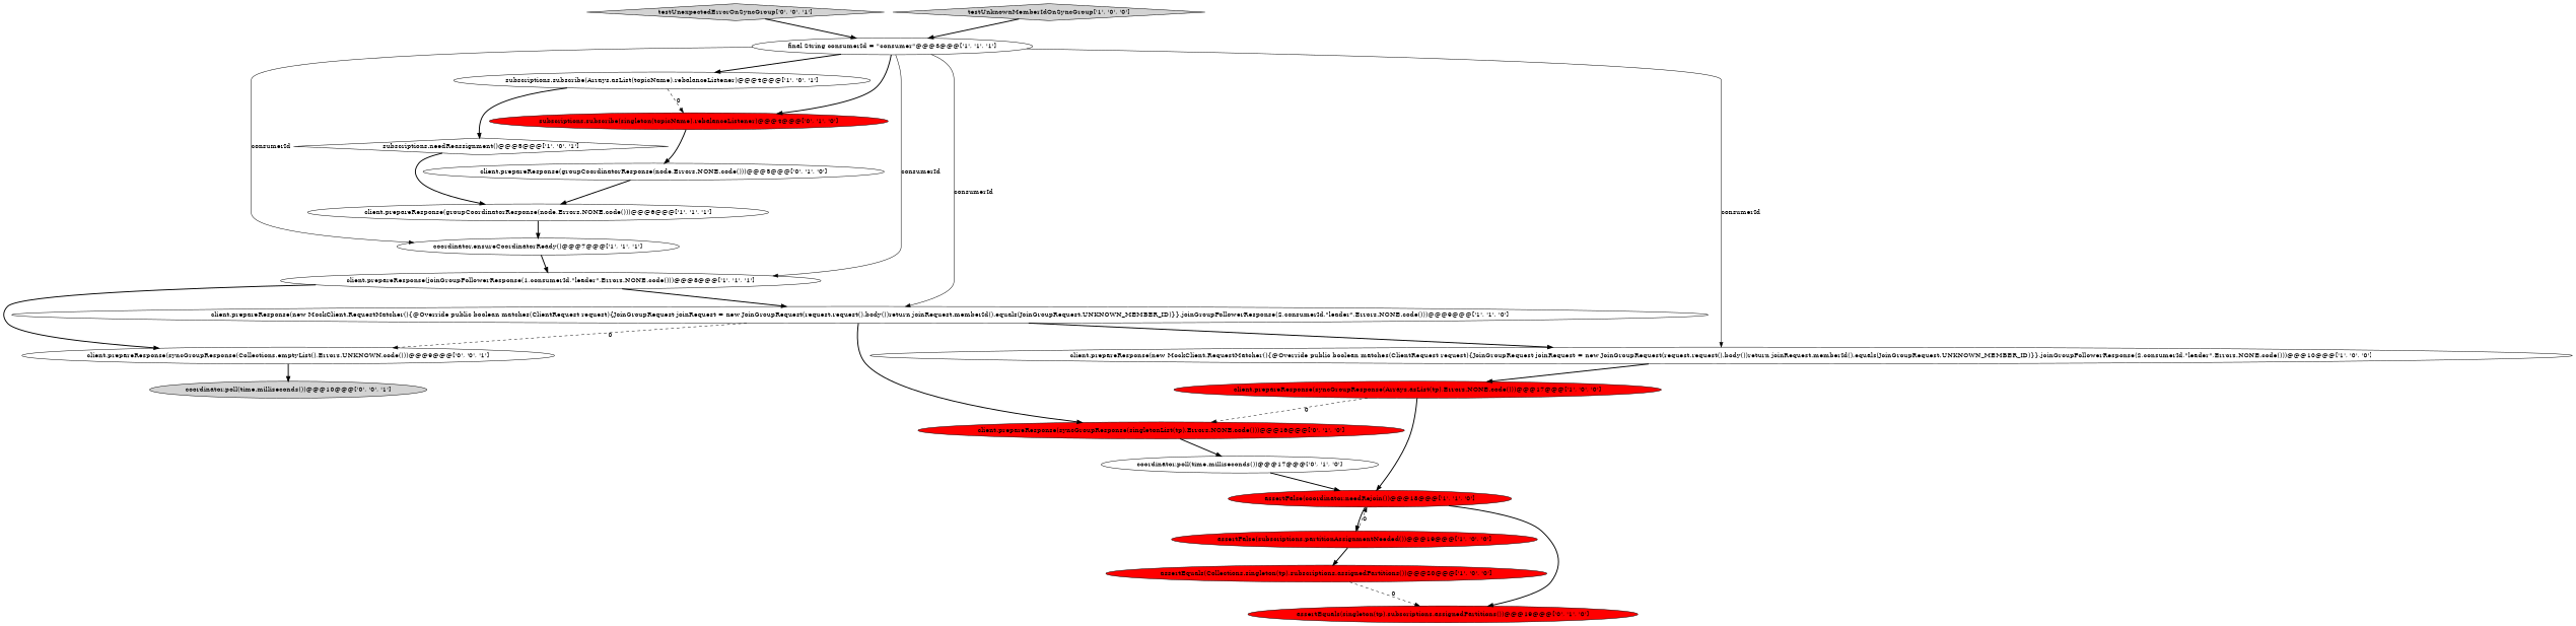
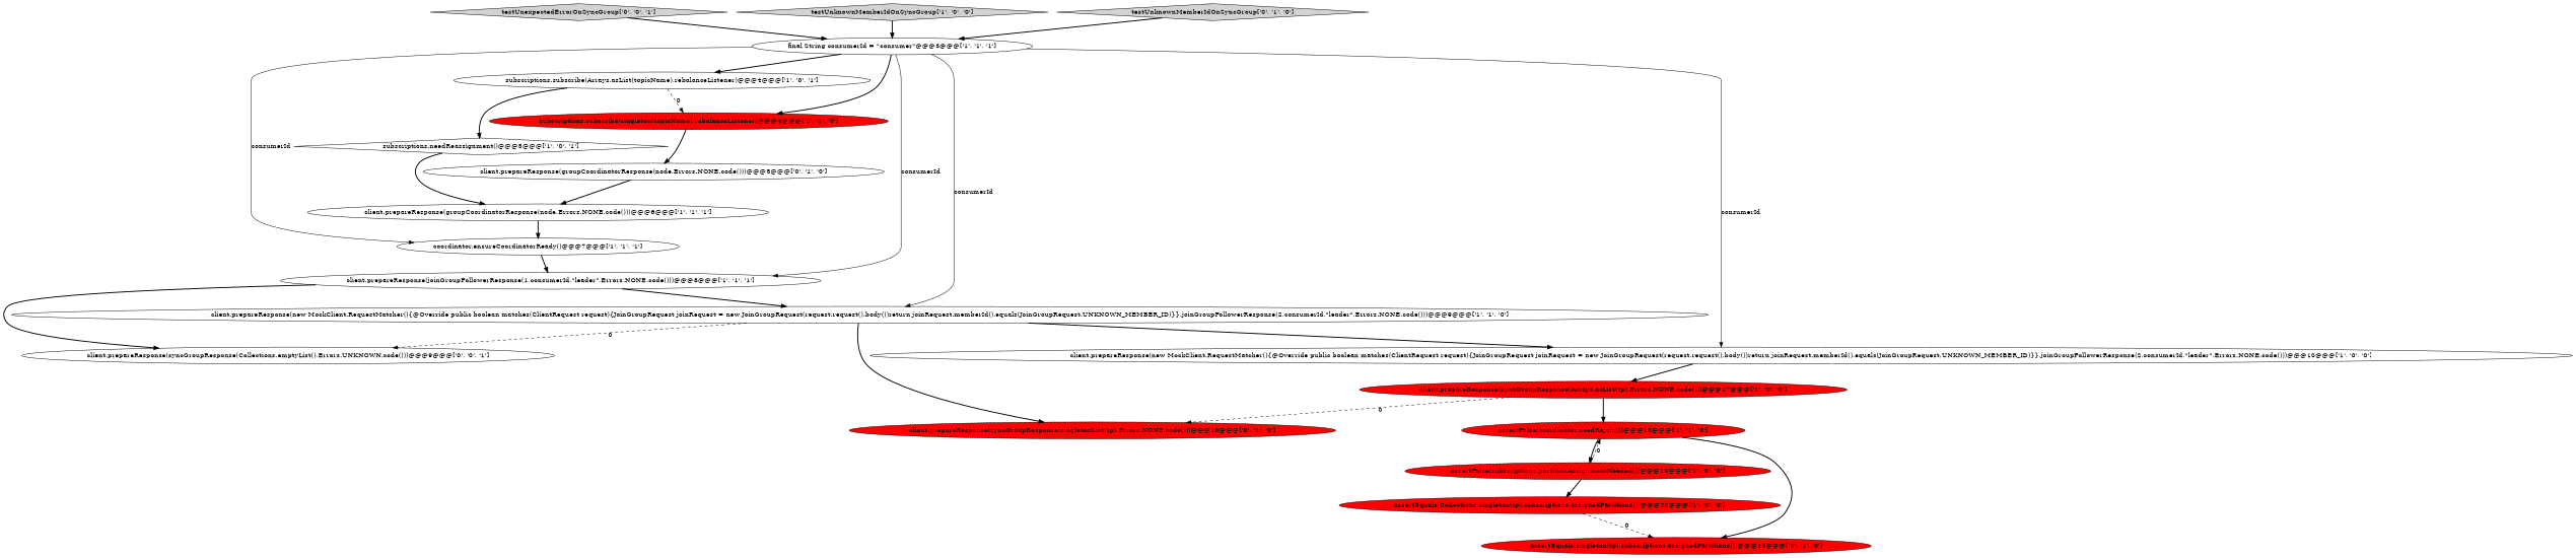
  digraph {
    node [fillcolor=white shape=ellipse style=filled]
    edge [style=bold]
    n1 [label="client.prepareResponse(groupCoordinatorResponse(node,Errors.NONE.code()))@@@5@@@['0', '1', '0']"]
    n2 [label="client.prepareResponse(groupCoordinatorResponse(node,Errors.NONE.code()))@@@6@@@['1', '1', '1']"]
    n3 [label="coordinator.ensureCoordinatorReady()@@@7@@@['1', '1', '1']"]
    n4 [fillcolor=lightgray label="testUnexpectedErrorOnSyncGroup['0', '0', '1']" shape=diamond]
    n5 [label="final String consumerId = \"consumer\"@@@3@@@['1', '1', '1']"]
    n6 [label="subscriptions.subscribe(Arrays.asList(topicName),rebalanceListener)@@@4@@@['1', '0', '1']"]
    n7 [fillcolor=red label="subscriptions.subscribe(singleton(topicName),rebalanceListener)@@@4@@@['0', '1', '0']"]
    n8 [label="client.prepareResponse(joinGroupFollowerResponse(1,consumerId,\"leader\",Errors.NONE.code()))@@@8@@@['1', '1', '1']"]
    n9 [label="client.prepareResponse(new MockClient.RequestMatcher(){@Override public boolean matches(ClientRequest request){JoinGroupRequest joinRequest = new JoinGroupRequest(request.request().body())return joinRequest.memberId().equals(JoinGroupRequest.UNKNOWN_MEMBER_ID)}},joinGroupFollowerResponse(2,consumerId,\"leader\",Errors.NONE.code()))@@@9@@@['1', '1', '0']"]
    n10 [label="client.prepareResponse(new MockClient.RequestMatcher(){@Override public boolean matches(ClientRequest request){JoinGroupRequest joinRequest = new JoinGroupRequest(request.request().body())return joinRequest.memberId().equals(JoinGroupRequest.UNKNOWN_MEMBER_ID)}},joinGroupFollowerResponse(2,consumerId,\"leader\",Errors.NONE.code()))@@@10@@@['1', '0', '0']"]
    n11 [fillcolor=red label="assertFalse(subscriptions.partitionAssignmentNeeded())@@@19@@@['1', '0', '0']"]
    n12 [fillcolor=red label="assertEquals(Collections.singleton(tp),subscriptions.assignedPartitions())@@@20@@@['1', '0', '0']"]
    n13 [fillcolor=red label="assertFalse(coordinator.needRejoin())@@@18@@@['1', '1', '0']"]
    n14 [fillcolor=red label="assertEquals(singleton(tp),subscriptions.assignedPartitions())@@@19@@@['0', '1', '0']"]
    n15 [fillcolor=red label="client.prepareResponse(syncGroupResponse(Arrays.asList(tp),Errors.NONE.code()))@@@17@@@['1', '0', '0']"]
    n16 [fillcolor=red label="client.prepareResponse(syncGroupResponse(singletonList(tp),Errors.NONE.code()))@@@16@@@['0', '1', '0']"]
-   n17 [label="coordinator.poll(time.milliseconds())@@@17@@@['0', '1', '0']"]
    n18 [fillcolor=lightgray label="testUnknownMemberIdOnSyncGroup['1', '0', '0']" shape=diamond]
    n19 [label="subscriptions.needReassignment()@@@5@@@['1', '0', '1']" shape=diamond]
    n20 [label="client.prepareResponse(syncGroupResponse(Collections.emptyList(),Errors.UNKNOWN.code()))@@@9@@@['0', '0', '1']"]
-   n21 [fillcolor=lightgray label="coordinator.poll(time.milliseconds())@@@10@@@['0', '0', '1']"]
+   n22 [fillcolor=lightgray label="testUnknownMemberIdOnSyncGroup['0', '1', '0']" shape=diamond]
    n1 -> n2
    n2 -> n3
    n3 -> n8
    n4 -> n5
    n5 -> n3 [label=consumerId style=solid]
    n5 -> n6
    n5 -> n7
    n5 -> n8 [label=consumerId style=solid]
    n5 -> n9 [label=consumerId style=solid]
    n5 -> n10 [label=consumerId style=solid]
    n6 -> n7 [label=0 style=dashed]
    n6 -> n19
    n7 -> n1
    n8 -> n9
    n8 -> n20
    n9 -> n10
    n9 -> n16
    n9 -> n20 [label=0 style=dashed]
    n10 -> n15
    n11 -> n12
    n11 -> n13 [label=0 style=dashed]
    n12 -> n14 [label=0 style=dashed]
    n13 -> n11
    n13 -> n14
    n15 -> n13
    n15 -> n16 [label=0 style=dashed]
-   n16 -> n17
-   n17 -> n13
    n18 -> n5
    n19 -> n2
-   n20 -> n21
+   n22 -> n5
  }
